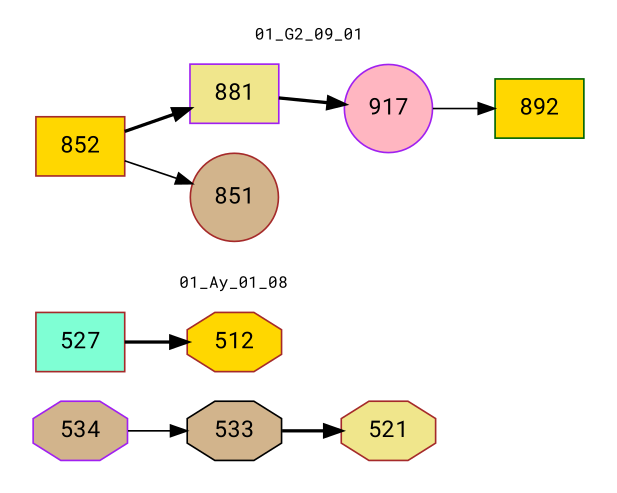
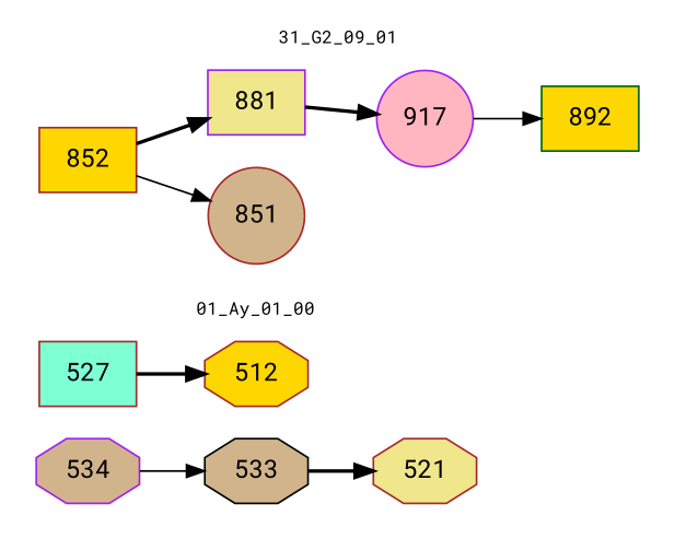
  digraph {
    fontname="Roboto Mono"
    rankdir=LR
    node [color=brown fillcolor=gold fontname="Roboto Mono" shape=box style=filled]
    edge [color=black fontname="Roboto Mono" style=bold]
    n1 [fillcolor=aquamarine label=527]
    n2 [label=512 shape=octagon]
    n3 [color=purple fillcolor=tan label=534 shape=octagon]
    n4 [color=black fillcolor=tan label=533 shape=octagon]
    n5 [fillcolor=khaki label=521 shape=octagon]
    n6 [label=852]
    n7 [fillcolor=tan label=851 shape=circle]
    n8 [color=purple fillcolor=khaki label=881]
    n9 [color=purple fillcolor=lightpink label=917 shape=circle]
    n10 [color=darkgreen label=892]
    subgraph cluster_1 {
      color=white
      fontsize=10
-     label="01_Ay_01_08"
+     label="01_Ay_01_00"
      n1
      n2
      n3
      n4
      n5
    }
    subgraph cluster_2 {
      color=white
      fontsize=10
-     label="01_G2_09_01"
+     label="31_G2_09_01"
      n6
      n7
      n8
      n9
      n10
    }
    n1 -> n2
    n3 -> n4 [style=solid]
    n4 -> n5
    n6 -> n7 [style=solid]
    n6 -> n8
    n8 -> n9
    n9 -> n10 [style=solid]
  }
